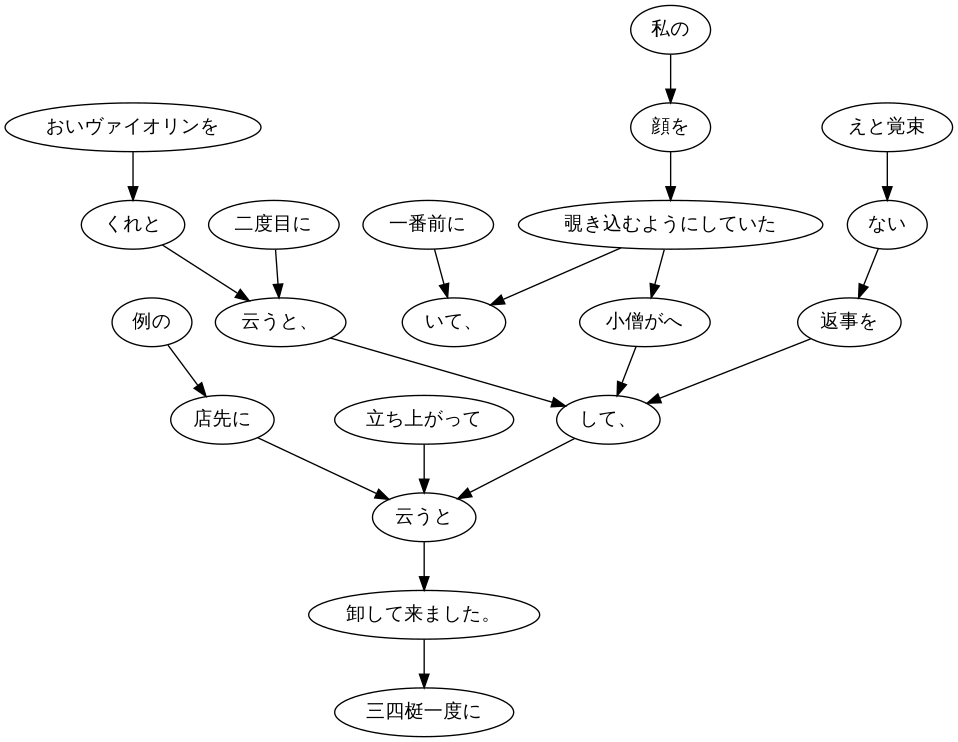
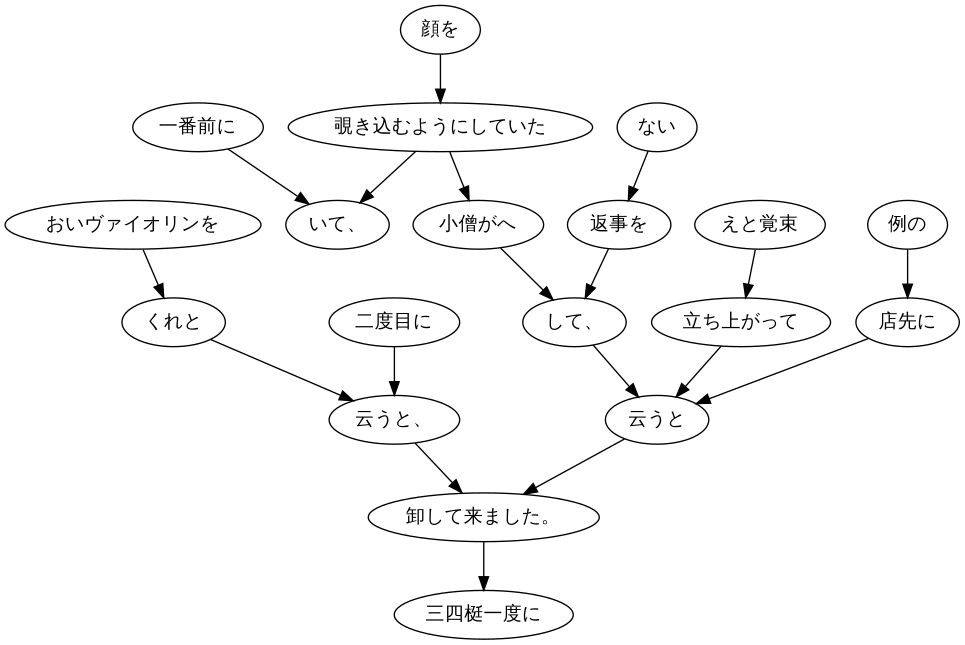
  digraph {
    fontname=Roboto
    node [fontname=Roboto]
    edge [fontname=Roboto]
    n1 [label="おいヴァイオリンを"]
    n2 [label="くれと"]
    n3 [label="云うと、"]
    n4 [label="卸して来ました。"]
    n5 [label="二度目に"]
    n6 [label="三四梃一度に"]
    n7 [label="一番前に"]
    n8 [label="いて、"]
    n9 [label="覗き込むようにしていた"]
    n10 [label="小僧がへ"]
-   n11 [label="私の"]
    n12 [label="顔を"]
    n13 [label="して、"]
    n14 [label="云うと"]
    n15 [label="えと覚束"]
    n16 [label="ない"]
    n17 [label="返事を"]
    n18 [label="立ち上がって"]
    n19 [label="例の"]
    n20 [label="店先に"]
    n1 -> n2
    n2 -> n3
-   n3 -> n13
+   n3 -> n4
    n4 -> n6
    n5 -> n3
    n7 -> n8
    n9 -> n8
    n9 -> n10
    n10 -> n13
-   n11 -> n12
    n12 -> n9
    n13 -> n14
    n14 -> n4
-   n15 -> n16
+   n15 -> n18
    n16 -> n17
    n17 -> n13
    n18 -> n14
    n19 -> n20
    n20 -> n14
  }
